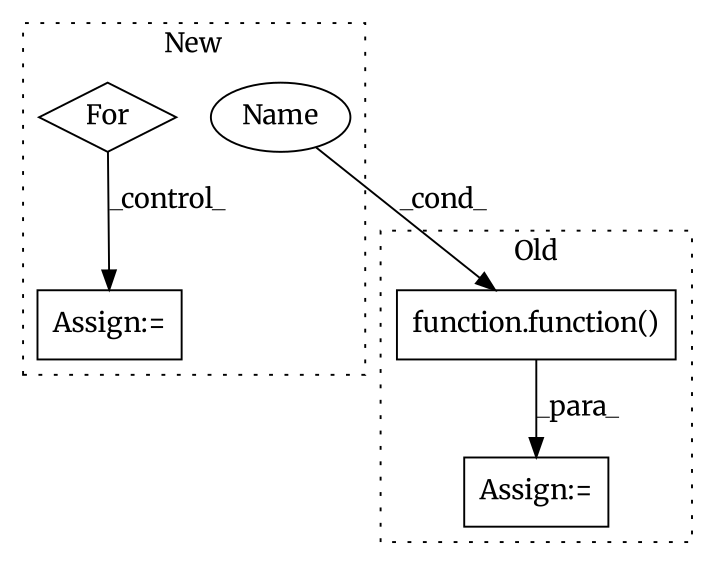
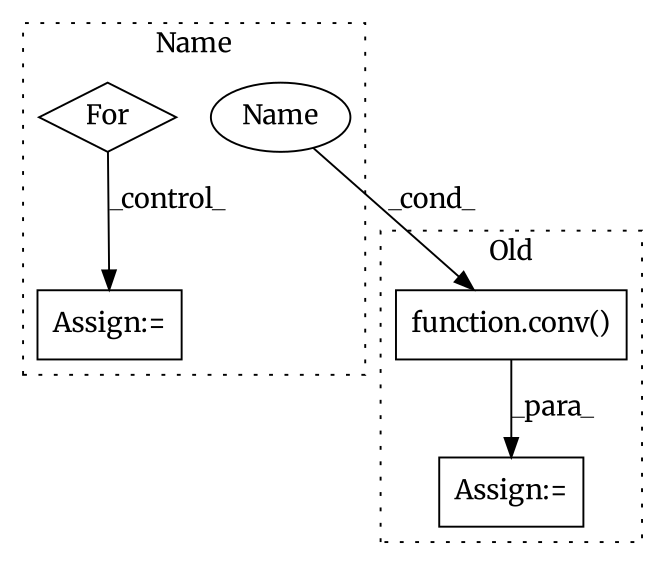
  digraph {
    fontname=Merriweather
    node [a=68 fontname=Merriweather shape=box]
    edge [fontname=Merriweather]
-   n1 [a=75 l="5,1" label="function.function()" s="1721,1730"]
+   n1 [a=75 l="5,1" label="function.conv()" s="1721,1730"]
    n2 [l=3 label="Assign:=" s=1718]
    n3 [a=107 l="4,14" label=For s="3339,3369" shape=diamond]
    n4 [a=87 l=5 label=Name s=3349 shape=ellipse]
    n5 [l=4 label="Assign:=" s=3593]
    subgraph cluster_1 {
      label=Old
      style=dotted
      n1
      n2
    }
    subgraph cluster_2 {
-     label=New
+     label=Name
      style=dotted
      n3
      n4
      n5
    }
    n1 -> n2 [label=_para_]
    n3 -> n5 [label=_control_]
    n4 -> n1 [label=_cond_]
  }
